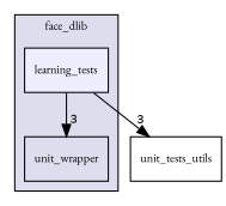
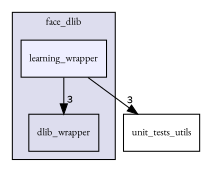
  digraph {
    compound=true
    fontname="EB Garamond"
    node [fontname="EB Garamond" fontsize=10 shape=box]
    edge [fontname="EB Garamond" headlabel=3 labeldistance=1.5 labelfontname=Helvetica labelfontsize=10]
-   n1 [label=unit_wrapper]
-   n2 [fillcolor="#eeeeff" label=learning_tests pencolor=black style=filled]
+   n1 [label=dlib_wrapper]
+   n2 [fillcolor="#eeeeff" label=learning_wrapper pencolor=black style=filled]
    n3 [label=unit_tests_utils]
    subgraph cluster_1 {
      bgcolor="#ddddee"
      fontsize=10
      label=face_dlib
      pencolor=black
      n1
      n2
    }
    n2 -> n1
    n2 -> n3
  }
